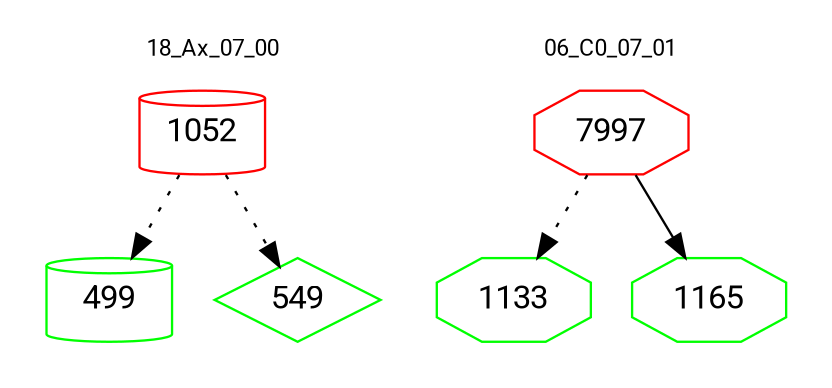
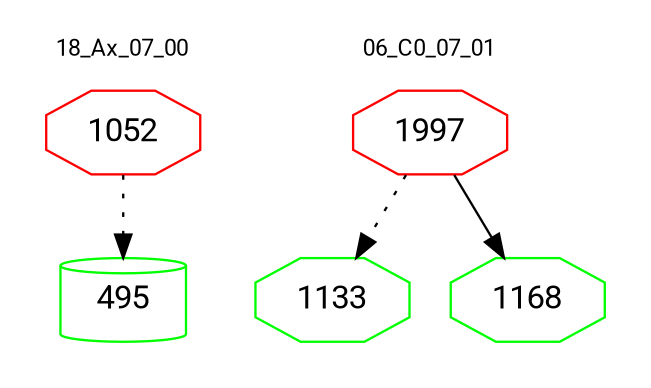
  digraph {
    fontname=Roboto
    node [color=green fontname=Roboto shape=octagon]
    edge [color=black fontname=Roboto style=dotted]
-   n1 [color=red label=1052 shape=cylinder]
-   n2 [label=499 shape=cylinder]
-   n3 [label=549 shape=diamond]
-   n4 [color=red label=7997]
+   n1 [color=red label=1052]
+   n2 [label=495 shape=cylinder]
+   n4 [color=red label=1997]
    n5 [label=1133]
-   n6 [label=1165]
+   n6 [label=1168]
    subgraph cluster_1 {
      color=white
      fontsize=10
      label="18_Ax_07_00"
      n1
      n2
-     n3
    }
    subgraph cluster_2 {
      color=white
      fontsize=10
      label="06_C0_07_01"
      n4
      n5
      n6
    }
    n1 -> n2
-   n1 -> n3
    n4 -> n5
    n4 -> n6 [style=solid]
  }
